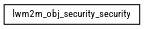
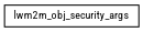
  digraph {
    rankdir=LR
    fontname="Roboto Condensed"
-   n1 [color=black fillcolor=white fontname="Roboto Condensed" fontsize=10 height=0.2 label=lwm2m_obj_security_security shape=record style=filled width=0.4]
+   n1 [color=black fillcolor=white fontname="Roboto Condensed" fontsize=10 height=0.2 label=lwm2m_obj_security_args shape=record style=filled width=0.4]
  }
